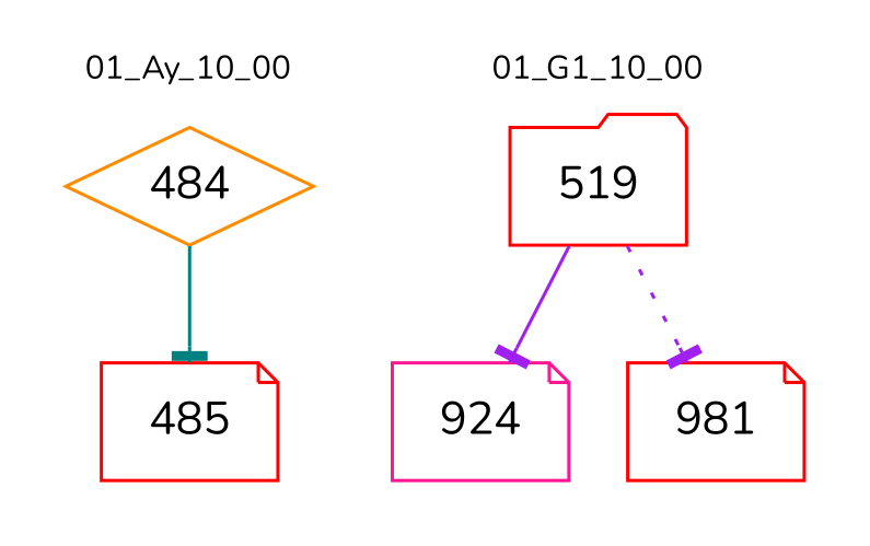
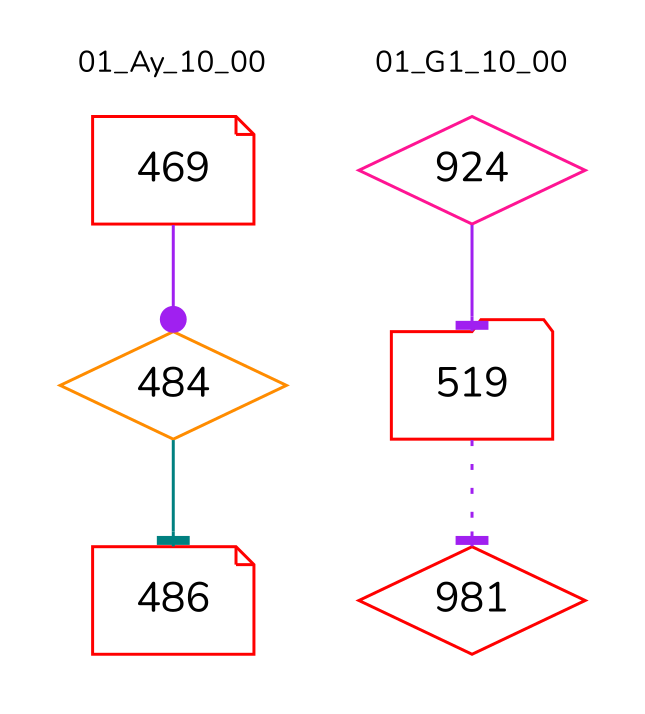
  digraph {
    fontname=Nunito
    node [color=red fontname=Nunito shape=diamond]
    edge [arrowhead=tee color=purple fontname=Nunito style=solid]
+   n1 [label=469 shape=note]
    n2 [color=darkorange label=484]
-   n3 [label=485 shape=note]
-   n4 [color=deeppink label=924 shape=note]
+   n3 [label=486 shape=note]
+   n4 [color=deeppink label=924]
    n5 [label=519 shape=folder]
-   n6 [label=981 shape=note]
+   n6 [label=981]
    subgraph cluster_1 {
      color=white
      fontsize=10
      label="01_Ay_10_00"
+     n1
      n2
      n3
    }
    subgraph cluster_2 {
      color=white
      fontsize=10
      label="01_G1_10_00"
      n4
      n5
      n6
    }
+   n1 -> n2 [arrowhead=dot]
    n2 -> n3 [color=teal]
-   n5 -> n4
+   n4 -> n5
    n5 -> n6 [style=dotted]
  }
